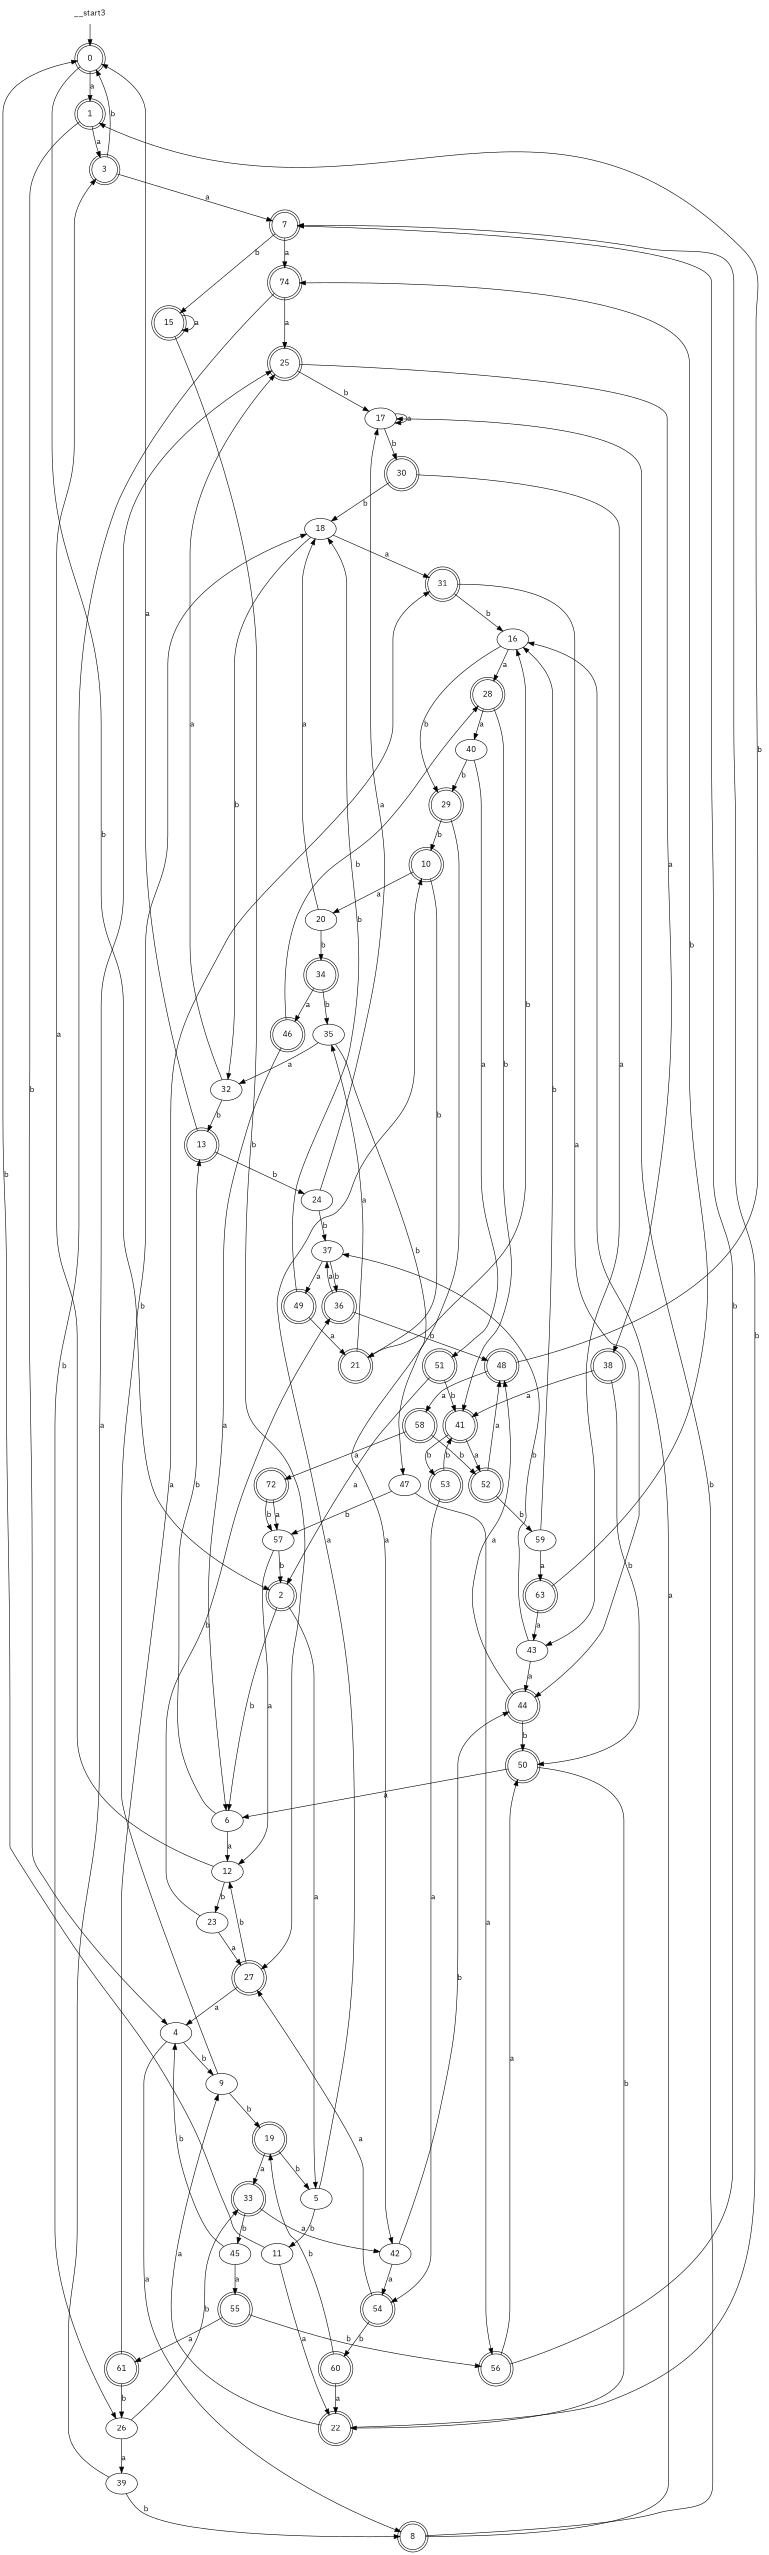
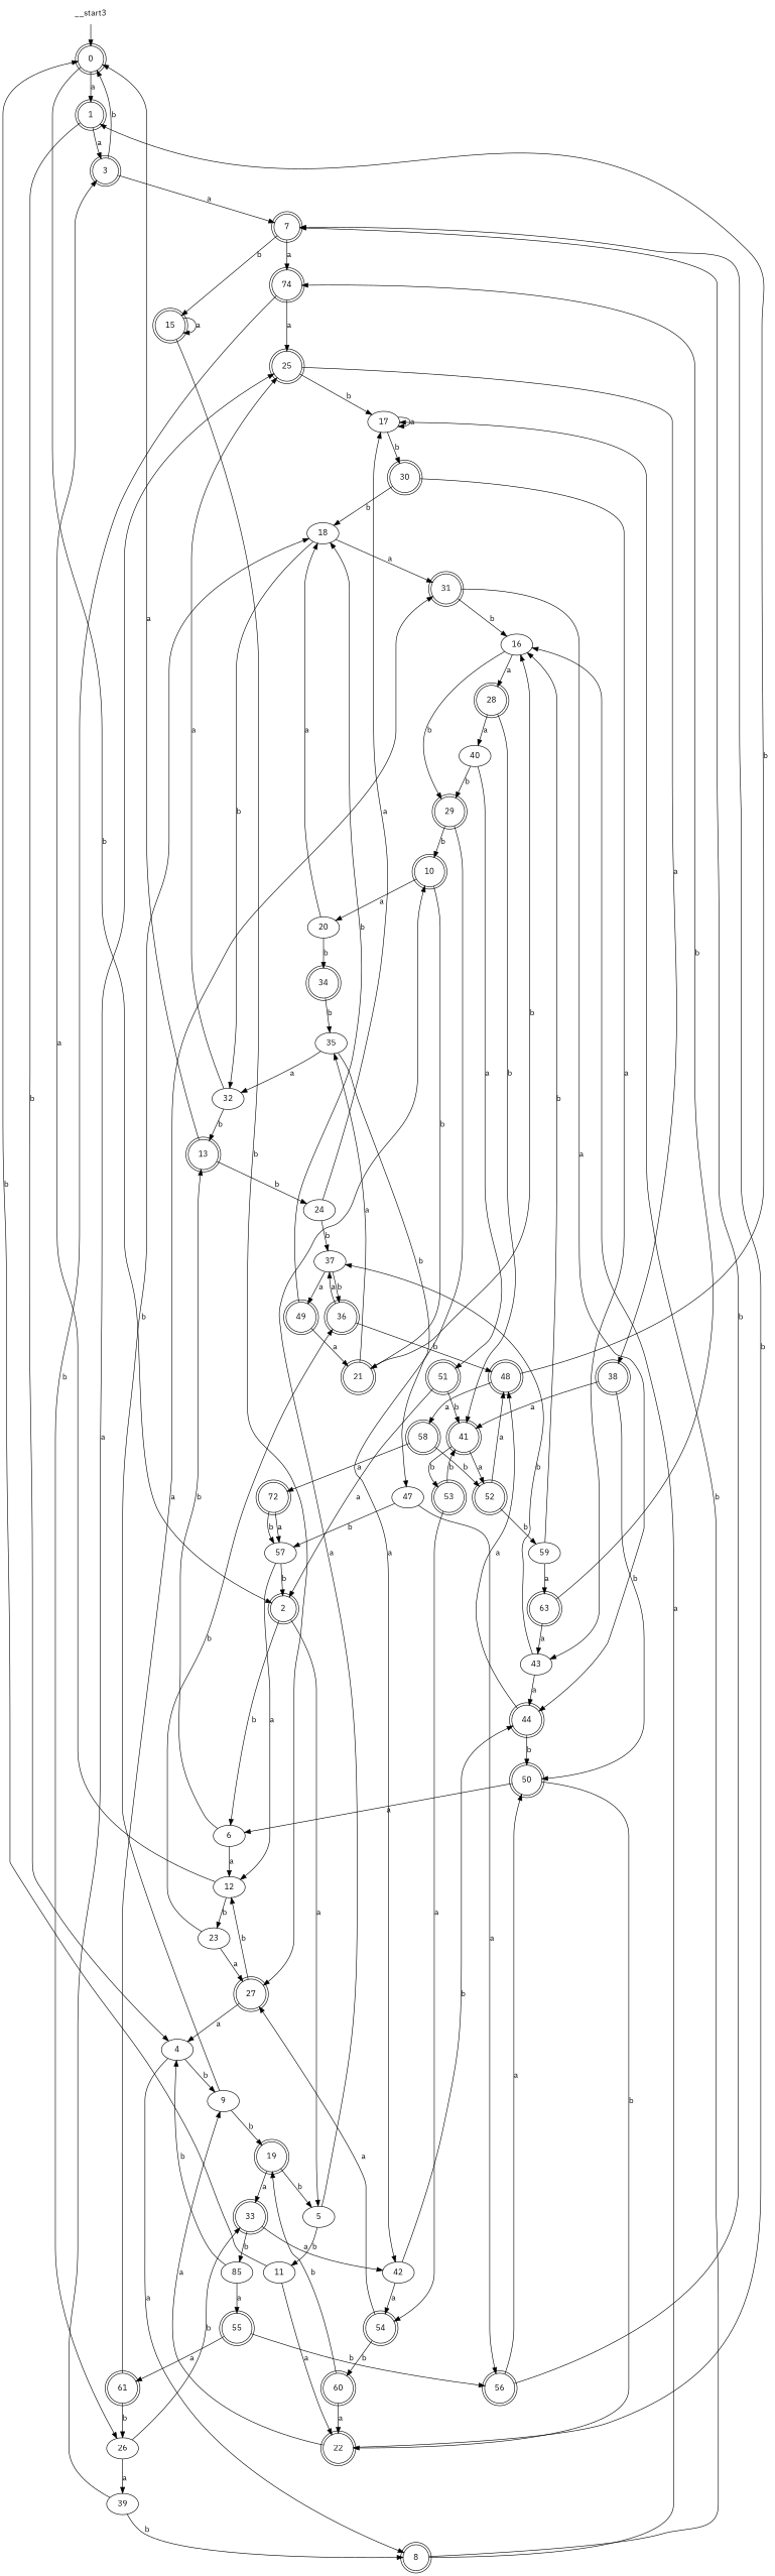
  digraph {
    fontname="IBM Plex Sans"
    node [fontname="IBM Plex Sans" shape=doublecircle]
    edge [fontname="IBM Plex Sans"]
    n1 [label=__start3 shape=none]
    0
    1
    2
    3
    4 [shape=""]
    5 [shape=""]
    6 [shape=""]
    7
    8
    9 [shape=""]
    10
    11 [shape=""]
    12 [shape=""]
    13
    n16 [label=74]
    15
    16 [shape=""]
    17 [shape=""]
    18 [shape=""]
    19
    20 [shape=""]
    21
    22
    23 [shape=""]
    24 [shape=""]
    25
    26 [shape=""]
    27
    28
    29
    30
    31
    32 [shape=""]
    33
    34
    35 [shape=""]
    36
    37 [shape=""]
    38
    39 [shape=""]
    40 [shape=""]
    41
    42 [shape=""]
    43 [shape=""]
    44
-   45 [shape=""]
-   46
+   45 [label=85 shape=""]
    47 [shape=""]
    48
    49
    50
    51
    52
    53
    54
    55
    56
    57 [shape=""]
    58
    59 [shape=""]
    60
    61
    n64 [label=72]
    63
    n1 -> 0
    0 -> 1 [label=a]
    0 -> 2 [label=b]
    1 -> 3 [label=a]
    1 -> 4 [label=b]
    2 -> 5 [label=a]
    2 -> 6 [label=b]
    3 -> 0 [label=b]
    3 -> 7 [label=a]
    4 -> 8 [label=a]
    4 -> 9 [label=b]
    5 -> 10 [label=a]
    5 -> 11 [label=b]
    6 -> 12 [label=a]
    6 -> 13 [label=b]
    7 -> n16 [label=a]
    7 -> 15 [label=b]
    8 -> 16 [label=a]
    8 -> 17 [label=b]
    9 -> 18 [label=b]
    9 -> 19 [label=b]
    10 -> 20 [label=a]
    10 -> 21 [label=b]
    11 -> 0 [label=b]
    11 -> 22 [label=a]
    12 -> 3 [label=a]
    12 -> 23 [label=b]
    13 -> 0 [label=a]
    13 -> 24 [label=b]
    n16 -> 25 [label=a]
    n16 -> 26 [label=b]
    15 -> 15 [label=a]
    15 -> 27 [label=b]
    16 -> 28 [label=a]
    16 -> 29 [label=b]
    17 -> 17 [label=a]
    17 -> 30 [label=b]
    18 -> 31 [label=a]
    18 -> 32 [label=b]
    19 -> 5 [label=b]
    19 -> 33 [label=a]
    20 -> 18 [label=a]
    20 -> 34 [label=b]
    21 -> 16 [label=b]
    21 -> 35 [label=a]
    22 -> 7 [label=b]
    22 -> 9 [label=a]
    23 -> 27 [label=a]
    23 -> 36 [label=b]
    24 -> 17 [label=a]
    24 -> 37 [label=b]
    25 -> 17 [label=b]
    25 -> 38 [label=a]
    26 -> 33 [label=b]
    26 -> 39 [label=a]
    27 -> 4 [label=a]
    27 -> 12 [label=b]
    28 -> 40 [label=a]
    28 -> 41 [label=b]
    29 -> 10 [label=b]
    29 -> 42 [label=a]
    30 -> 18 [label=b]
    30 -> 43 [label=a]
    31 -> 16 [label=b]
    31 -> 44 [label=a]
    32 -> 13 [label=b]
    32 -> 25 [label=a]
    33 -> 42 [label=a]
    33 -> 45 [label=b]
    34 -> 35 [label=b]
-   34 -> 46 [label=a]
    35 -> 32 [label=a]
    35 -> 47 [label=b]
    36 -> 37 [label=a]
    36 -> 48 [label=b]
    37 -> 36 [label=b]
    37 -> 49 [label=a]
    38 -> 41 [label=a]
    38 -> 50 [label=b]
    39 -> 8 [label=b]
    39 -> 25 [label=a]
    40 -> 29 [label=b]
    40 -> 51 [label=a]
    41 -> 52 [label=a]
    41 -> 53 [label=b]
    42 -> 44 [label=b]
    42 -> 54 [label=a]
    43 -> 37 [label=b]
    43 -> 44 [label=a]
    44 -> 48 [label=a]
    44 -> 50 [label=b]
    45 -> 4 [label=b]
    45 -> 55 [label=a]
-   46 -> 6 [label=a]
-   46 -> 28 [label=b]
    47 -> 56 [label=a]
    47 -> 57 [label=b]
    48 -> 1 [label=b]
    48 -> 58 [label=a]
    49 -> 18 [label=b]
    49 -> 21 [label=a]
    50 -> 6 [label=a]
    50 -> 22 [label=b]
    51 -> 2 [label=a]
    51 -> 41 [label=b]
    52 -> 48 [label=a]
    52 -> 59 [label=b]
    53 -> 41 [label=b]
    53 -> 54 [label=a]
    54 -> 27 [label=a]
    54 -> 60 [label=b]
    55 -> 56 [label=b]
    55 -> 61 [label=a]
    56 -> 7 [label=b]
    56 -> 50 [label=a]
    57 -> 2 [label=b]
    57 -> 12 [label=a]
    58 -> 52 [label=b]
    58 -> n64 [label=a]
    59 -> 16 [label=b]
    59 -> 63 [label=a]
    60 -> 19 [label=b]
    60 -> 22 [label=a]
    61 -> 26 [label=b]
    61 -> 31 [label=a]
    n64 -> 57 [label=a]
    n64 -> 57 [label=b]
    63 -> n16 [label=b]
    63 -> 43 [label=a]
  }
